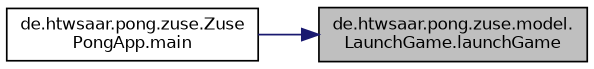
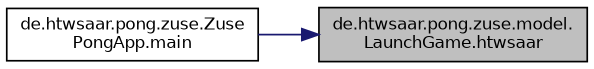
  digraph {
    rankdir=RL
    node [color=black fontname=Helvetica fontsize=10 shape=record style=filled]
-   n1 [fillcolor=grey75 fontcolor=black height=0.2 label="de.htwsaar.pong.zuse.model.\lLaunchGame.launchGame" width=0.4]
+   n1 [fillcolor=grey75 fontcolor=black height=0.2 label="de.htwsaar.pong.zuse.model.\lLaunchGame.htwsaar" width=0.4]
    n2 [fillcolor=white height=0.2 label="de.htwsaar.pong.zuse.Zuse\lPongApp.main" width=0.4]
    n1 -> n2 [color=midnightblue dir=back fontname=Helvetica fontsize=10 labelfontname=Helvetica labelfontsize=10 style=solid]
  }
